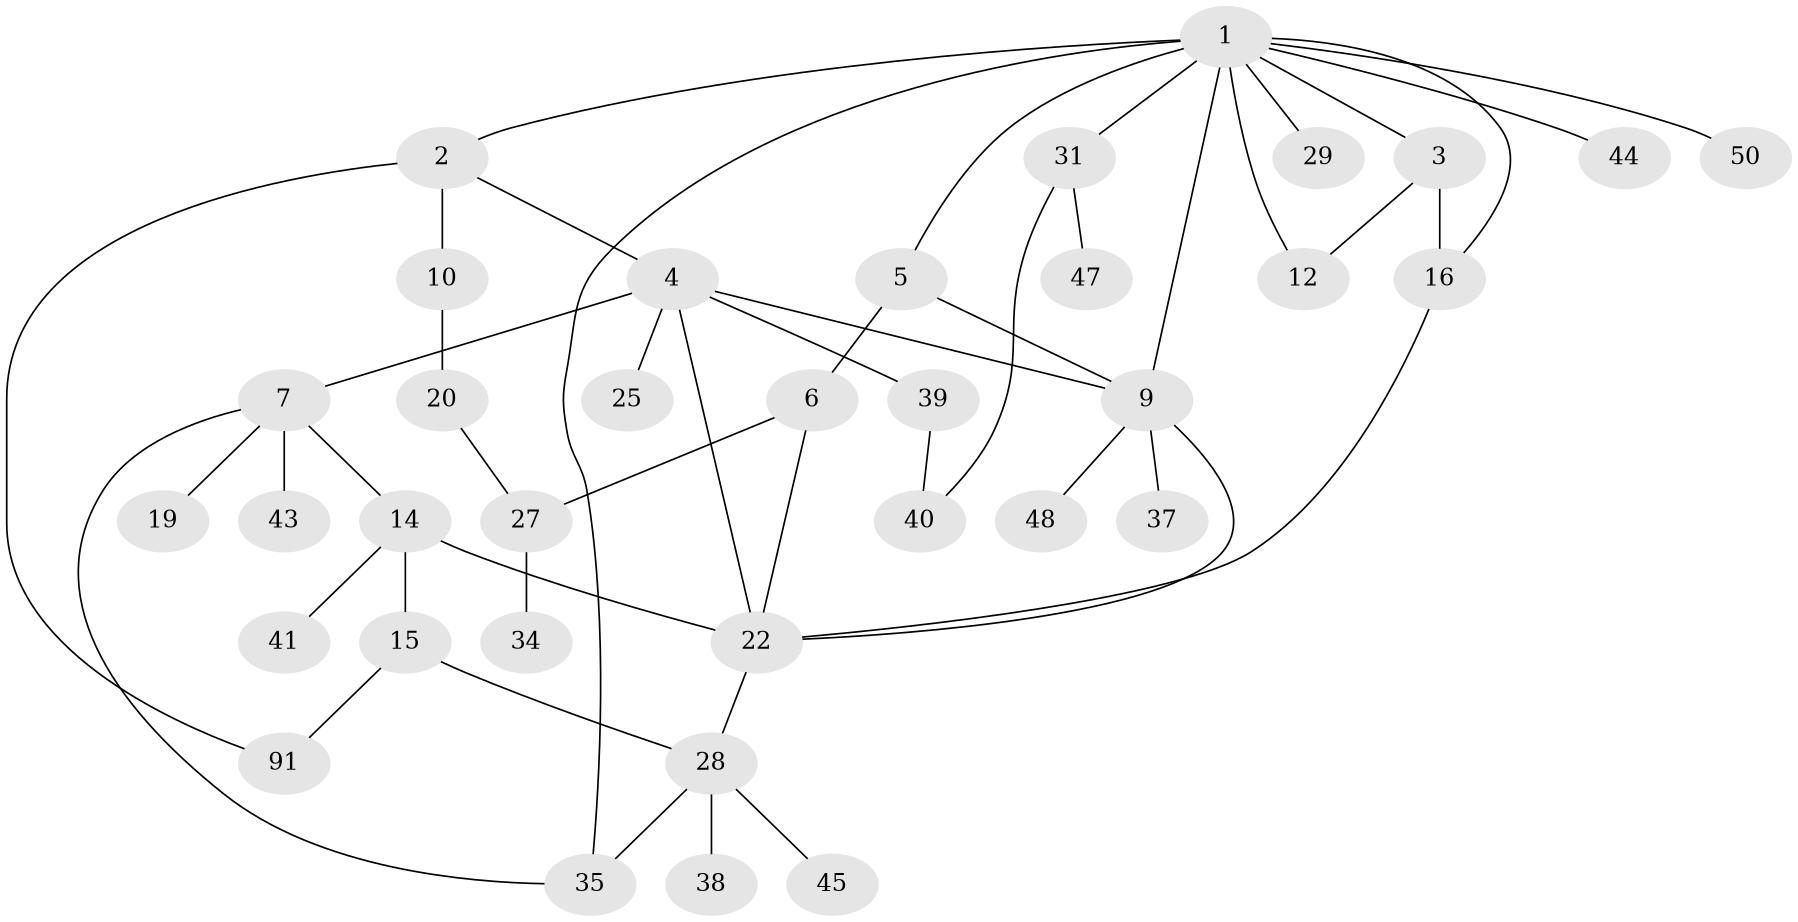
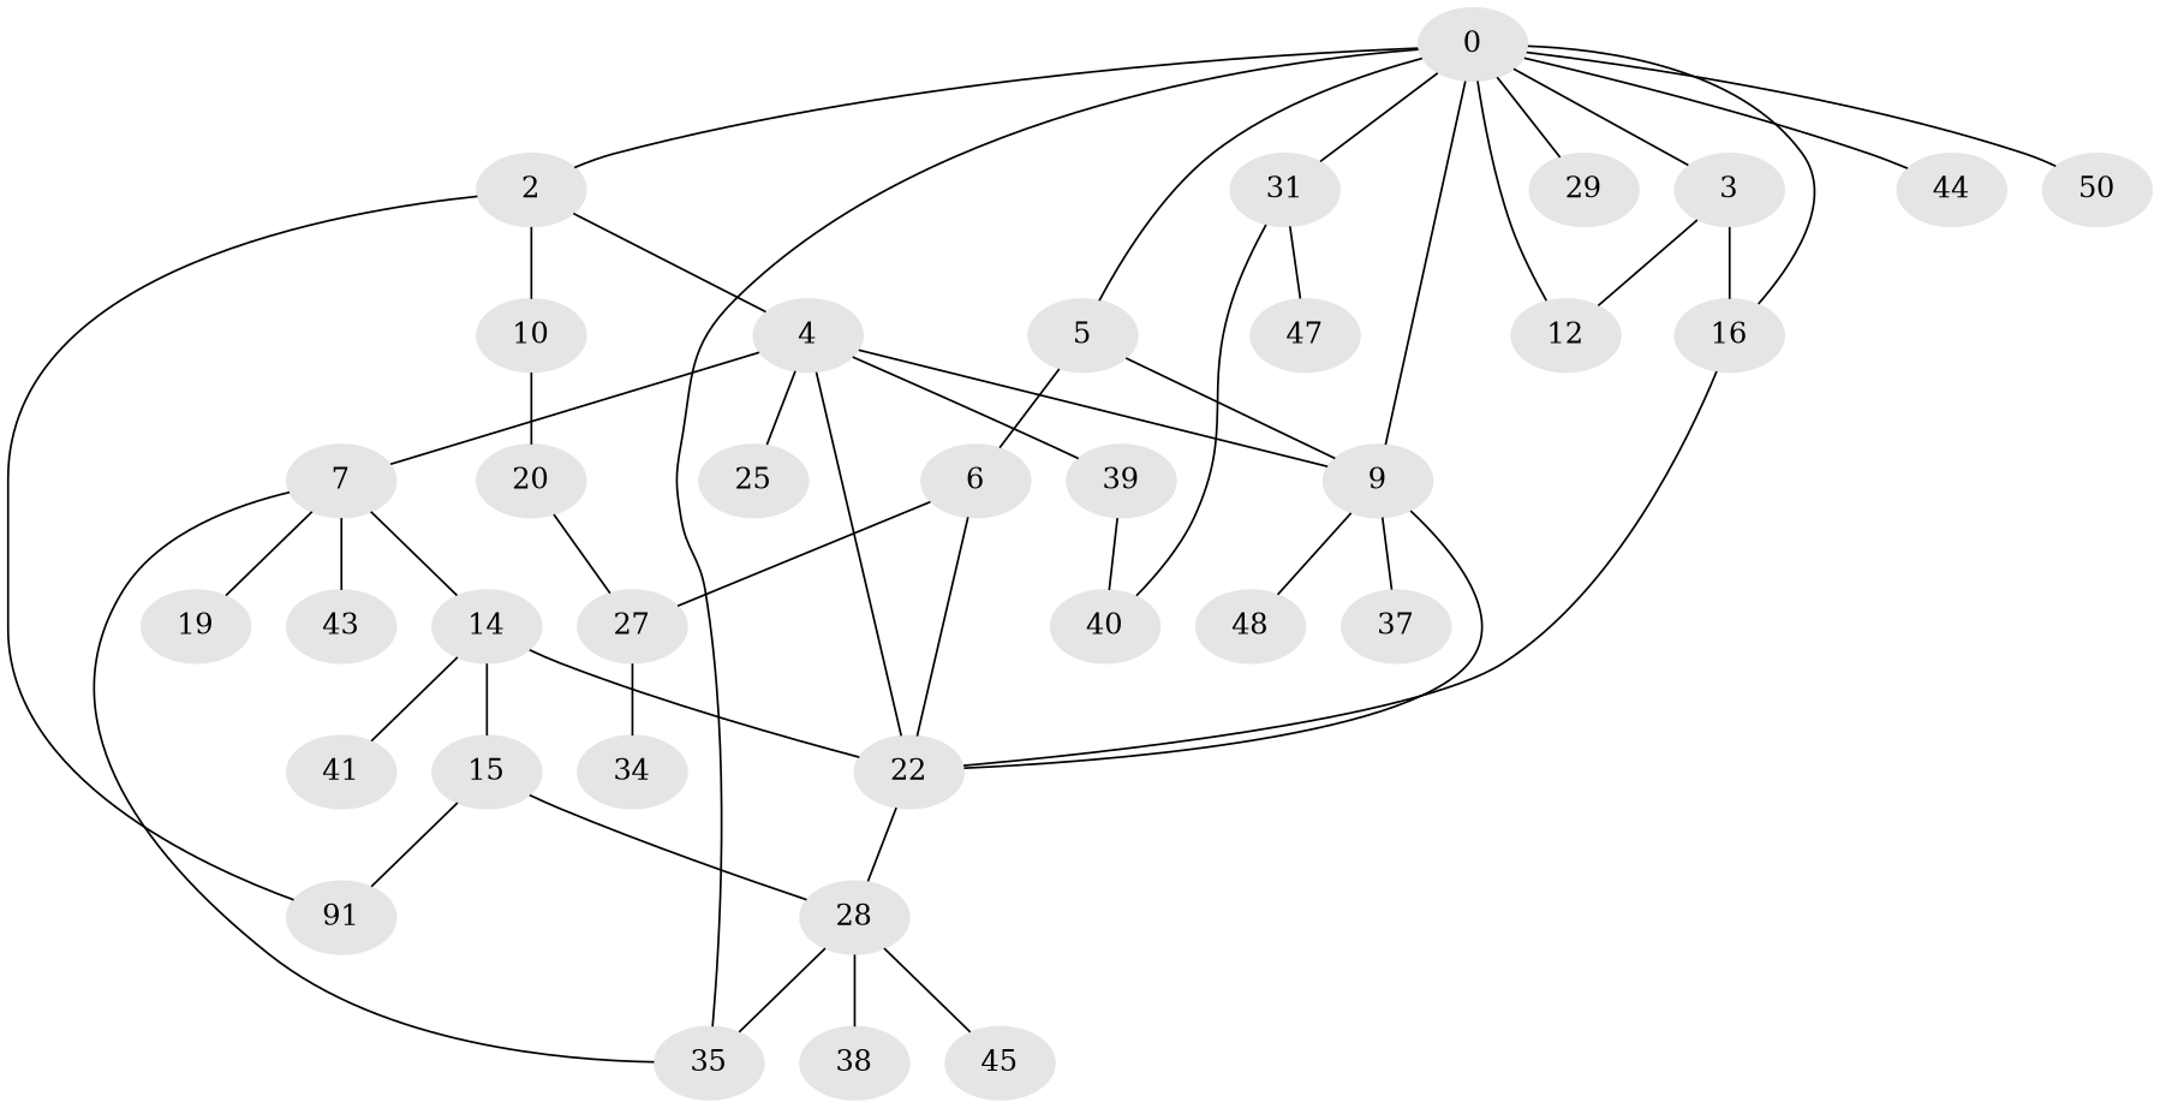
  graph {
    node [color=gray90 style=filled]
-   1 [super="+11"]
+   1 [super="+11" label=0]
    2 [super="+8"]
    3 [super="+26"]
    5
    9 [super="+13"]
    12
    16 [super="+18"]
    29
    31 [super="+51"]
    35 [super="+42"]
    44
    50
    4 [super="+17"]
    10 [super="+24"]
    n15 [label=91]
    6
    22 [super="+49"]
    37
    48
    40
    47
    7 [super="+23"]
    25
    39
    20
    14 [super="+36"]
    19
    43 [super="+46"]
    28 [super="+33"]
    27 [super="+30"]
    34
    15 [super="+32"]
    41
    38
    45
    1 -- 2
    1 -- 3
    1 -- 5
    1 -- 9
    1 -- 12
    1 -- 16
    1 -- 29
    1 -- 31
    1 -- 35
    1 -- 44
    1 -- 50
    2 -- 4
    2 -- 10
    2 -- n15
    3 -- 12
    3 -- 16
    5 -- 9
    5 -- 6
    9 -- 22
    9 -- 37
    9 -- 48
    16 -- 22
    31 -- 40
    31 -- 47
    4 -- 9
    4 -- 22
    4 -- 7
    4 -- 25
    4 -- 39
    10 -- 20
    6 -- 22
    6 -- 27
    22 -- 28
    7 -- 35
    7 -- 14
    7 -- 19
    7 -- 43
    39 -- 40
    20 -- 27
    14 -- 22
    14 -- 15
    14 -- 41
    28 -- 35
    28 -- 38
    28 -- 45
    27 -- 34
    15 -- n15
    15 -- 28
  }
